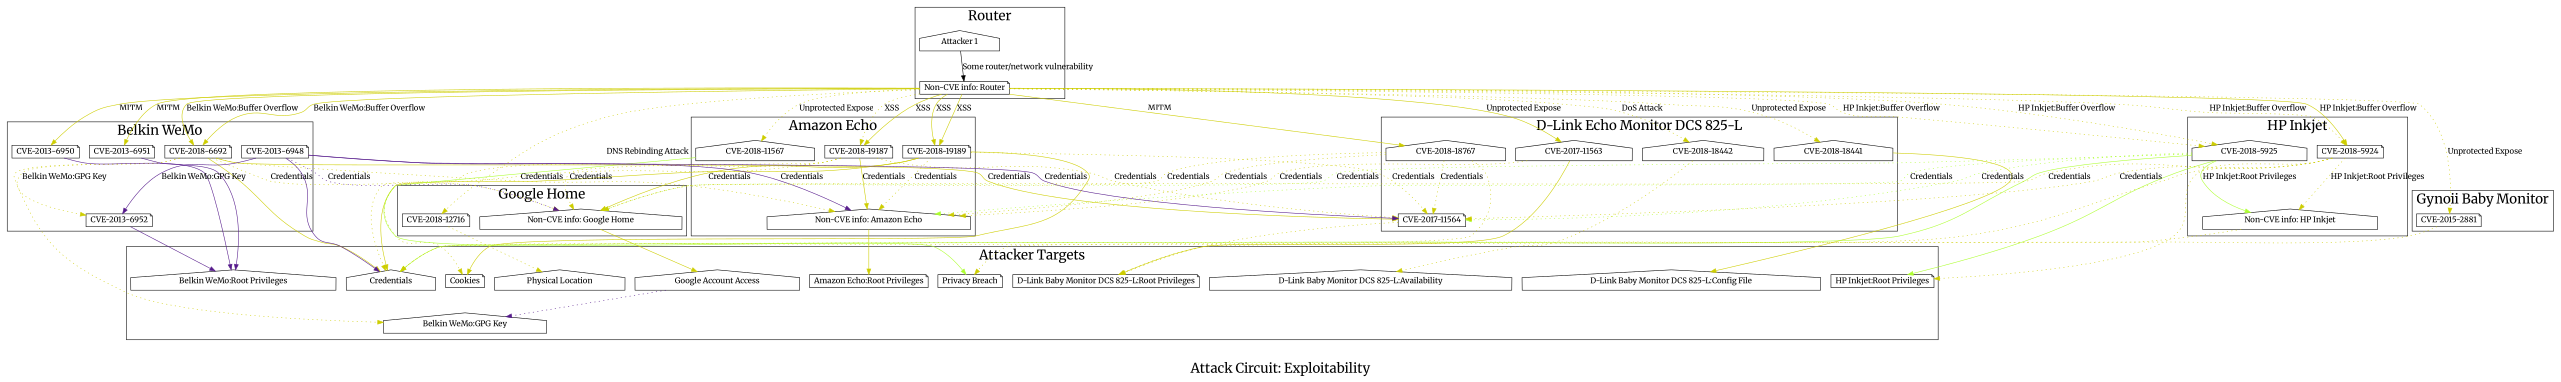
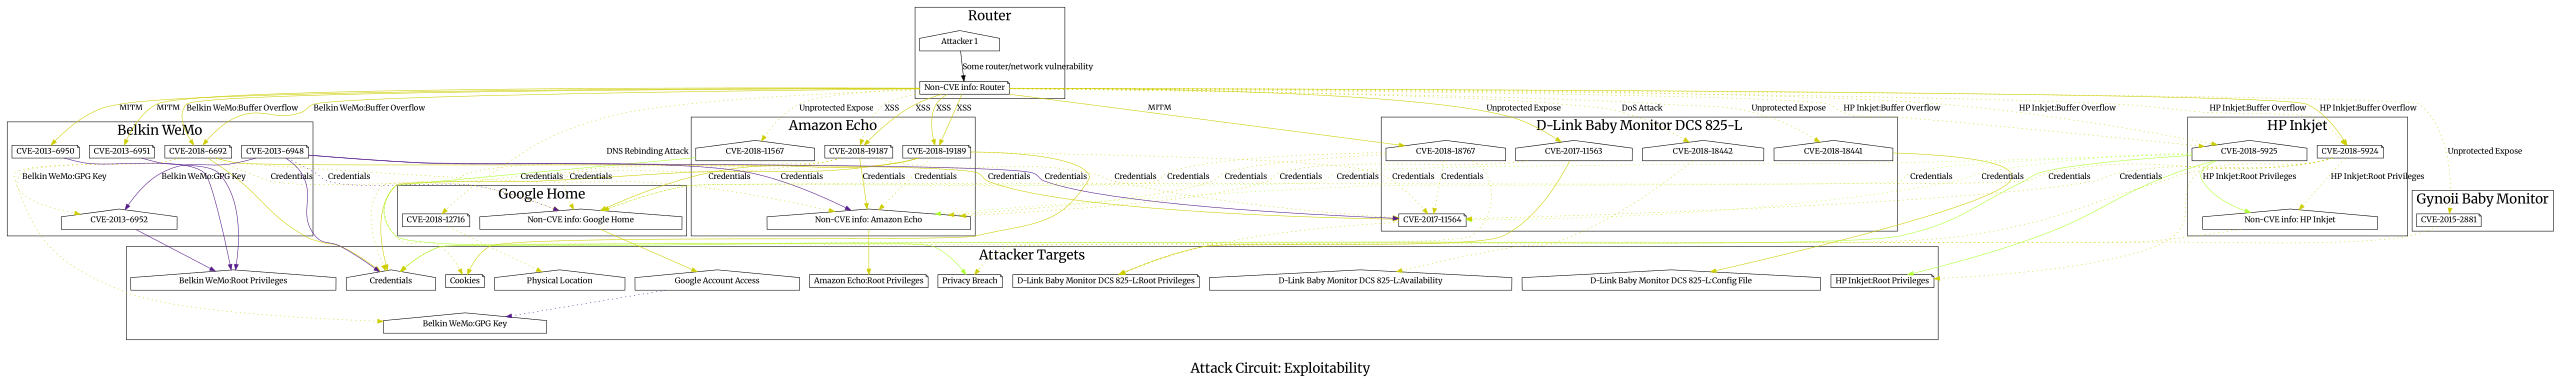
  digraph {
    fontname=Merriweather
    fontsize=24
    label="\nAttack Circuit: Exploitability\n"
    splines=true
    node [fontname=Merriweather shape=house]
    edge [fontname=Merriweather style=dotted color=yellow3]
    n1 [height=0.3 label="Attacker 1" width=0.3]
    n2 [height=0.3 label="Non-CVE info: Router" shape=note width=0.3]
    n3 [height=0.3 label="Non-CVE info: Amazon Echo" width=0.3]
    n4 [height=0.3 label="CVE-2018-19189" shape=note width=0.3]
    n5 [height=0.3 label="CVE-2018-19187" shape=note width=0.3]
    n6 [height=0.3 label="CVE-2018-11567" width=0.3]
    n7 [height=0.3 label="Non-CVE info: Google Home" width=0.3]
    n8 [height=0.3 label="CVE-2018-12716" shape=note width=0.3]
    n9 [height=0.3 label="CVE-2018-6692" shape=note width=0.3]
-   n10 [height=0.3 label="CVE-2013-6952" shape=note width=0.3]
+   n10 [height=0.3 label="CVE-2013-6952" width=0.3]
    n11 [height=0.3 label="CVE-2013-6951" shape=note width=0.3]
    n12 [height=0.3 label="CVE-2013-6950" shape=note width=0.3]
    n13 [height=0.3 label="CVE-2013-6948" shape=note width=0.3]
    n14 [height=0.3 label="CVE-2018-18767" width=0.3]
    n15 [height=0.3 label="CVE-2018-18442" width=0.3]
    n16 [height=0.3 label="CVE-2018-18441" width=0.3]
    n17 [height=0.3 label="CVE-2017-11564" shape=note width=0.3]
    n18 [height=0.3 label="CVE-2017-11563" width=0.3]
    n19 [height=0.3 label="Non-CVE info: HP Inkjet" width=0.3]
    n20 [height=0.3 label="CVE-2018-5925" width=0.3]
    n21 [height=0.3 label="CVE-2018-5924" shape=note width=0.3]
    n22 [height=0.3 label="CVE-2015-2881" shape=note width=0.3]
    n23 [height=0.3 label="Amazon Echo:Root Privileges" shape=note width=0.3]
    n24 [height=0.3 label=Cookies shape=note width=0.3]
    n25 [height=0.3 label=Credentials width=0.3]
    n26 [height=0.3 label="Privacy Breach" shape=note width=0.3]
    n27 [height=0.3 label="Google Account Access" width=0.3]
    n28 [height=0.3 label="Physical Location" width=0.3]
    n29 [height=0.3 label="Belkin WeMo:GPG Key" width=0.3]
    n30 [height=0.3 label="Belkin WeMo:Root Privileges" width=0.3]
    n31 [height=0.3 label="D-Link Baby Monitor DCS 825-L:Availability" width=0.3]
    n32 [height=0.3 label="D-Link Baby Monitor DCS 825-L:Config File" width=0.3]
    n33 [height=0.3 label="D-Link Baby Monitor DCS 825-L:Root Privileges" shape=note width=0.3]
    n34 [height=0.3 label="HP Inkjet:Root Privileges" shape=note width=0.3]
    subgraph cluster_1 {
      label=Router
      n1
      n2
    }
    subgraph cluster_2 {
      label="Amazon Echo"
      n3
      n4
      n5
      n6
    }
    subgraph cluster_3 {
      label="Google Home"
      n7
      n8
    }
    subgraph cluster_4 {
      label="Belkin WeMo"
      n9
      n10
      n11
      n12
      n13
    }
    subgraph cluster_5 {
-     label="D-Link Echo Monitor DCS 825-L"
+     label="D-Link Baby Monitor DCS 825-L"
      n14
      n15
      n16
      n17
      n18
    }
    subgraph cluster_6 {
      label="HP Inkjet"
      n19
      n20
      n21
    }
    subgraph cluster_7 {
      label="Gynoii Baby Monitor"
      n22
    }
    subgraph cluster_8 {
      label="Attacker Targets"
      n23
      n24
      n25
      n26
      n27
      n28
      n29
      n30
      n31
      n32
      n33
      n34
    }
    n1 -> n2 [label="Some router/network vulnerability" style=solid color=""]
    n2 -> n4 [label=XSS style=solid]
    n2 -> n4 [label=XSS style=solid]
    n2 -> n5 [label=XSS style=solid]
    n2 -> n5 [label=XSS]
    n2 -> n6 [label="Unprotected Expose"]
    n2 -> n8 [label="DNS Rebinding Attack"]
    n2 -> n9 [label="Belkin WeMo:Buffer Overflow" style=solid]
    n2 -> n9 [label="Belkin WeMo:Buffer Overflow" style=solid]
    n2 -> n11 [label=MITM style=solid]
    n2 -> n12 [label=MITM style=solid]
    n2 -> n14 [label=MITM style=solid]
    n2 -> n15 [label="DoS Attack"]
    n2 -> n16 [label="Unprotected Expose"]
    n2 -> n18 [label="Unprotected Expose" style=solid]
    n2 -> n20 [label="HP Inkjet:Buffer Overflow"]
    n2 -> n20 [label="HP Inkjet:Buffer Overflow"]
    n2 -> n21 [label="HP Inkjet:Buffer Overflow"]
    n2 -> n21 [label="HP Inkjet:Buffer Overflow" style=solid]
    n2 -> n22 [label="Unprotected Expose"]
    n3 -> n23 [style=solid]
    n4 -> n3 [label=Credentials]
    n4 -> n7 [label=Credentials style=solid]
    n4 -> n17 [label=Credentials]
    n4 -> n24 [style=solid]
    n4 -> n25 [style=solid]
    n5 -> n3 [label=Credentials style=solid]
    n5 -> n7 [label=Credentials]
    n5 -> n17 [label=Credentials]
    n5 -> n24
    n5 -> n25
    n6 -> n26 [color=greenyellow style=solid]
    n7 -> n27 [style=solid]
    n8 -> n28
    n9 -> n3 [label=Credentials]
    n9 -> n7 [label=Credentials]
    n9 -> n10 [label="Belkin WeMo:GPG Key"]
    n9 -> n17 [label=Credentials style=solid]
    n9 -> n25 [style=solid]
    n9 -> n29
    n10 -> n30 [color=purple4 style=solid]
    n11 -> n30 [color=purple4 style=solid]
    n12 -> n30 [color=purple4 style=solid]
    n13 -> n3 [color=purple4 label=Credentials style=solid]
    n13 -> n7 [color=purple4 label=Credentials]
    n13 -> n10 [color=purple4 label="Belkin WeMo:GPG Key" style=solid]
    n13 -> n17 [color=purple4 label=Credentials style=solid]
    n13 -> n25 [color=purple4 style=solid]
    n14 -> n3 [label=Credentials]
    n14 -> n7 [label=Credentials]
    n14 -> n17 [label=Credentials]
    n14 -> n25
    n15 -> n31
    n16 -> n32 [style=solid]
    n17 -> n33
    n18 -> n3 [label=Credentials]
    n18 -> n33 [style=solid]
    n19 -> n26
    n20 -> n3 [color=greenyellow label=Credentials]
    n20 -> n7 [color=greenyellow label=Credentials]
    n20 -> n17 [color=greenyellow label=Credentials]
    n20 -> n19 [color=greenyellow label="HP Inkjet:Root Privileges" style=solid]
    n20 -> n25 [color=greenyellow style=solid]
    n20 -> n34 [color=greenyellow style=solid]
    n21 -> n7 [label=Credentials]
    n21 -> n17 [label=Credentials]
    n21 -> n19 [label="HP Inkjet:Root Privileges"]
    n21 -> n25
    n21 -> n34
    n22 -> n33
    n27 -> n29 [color=purple4]
  }
